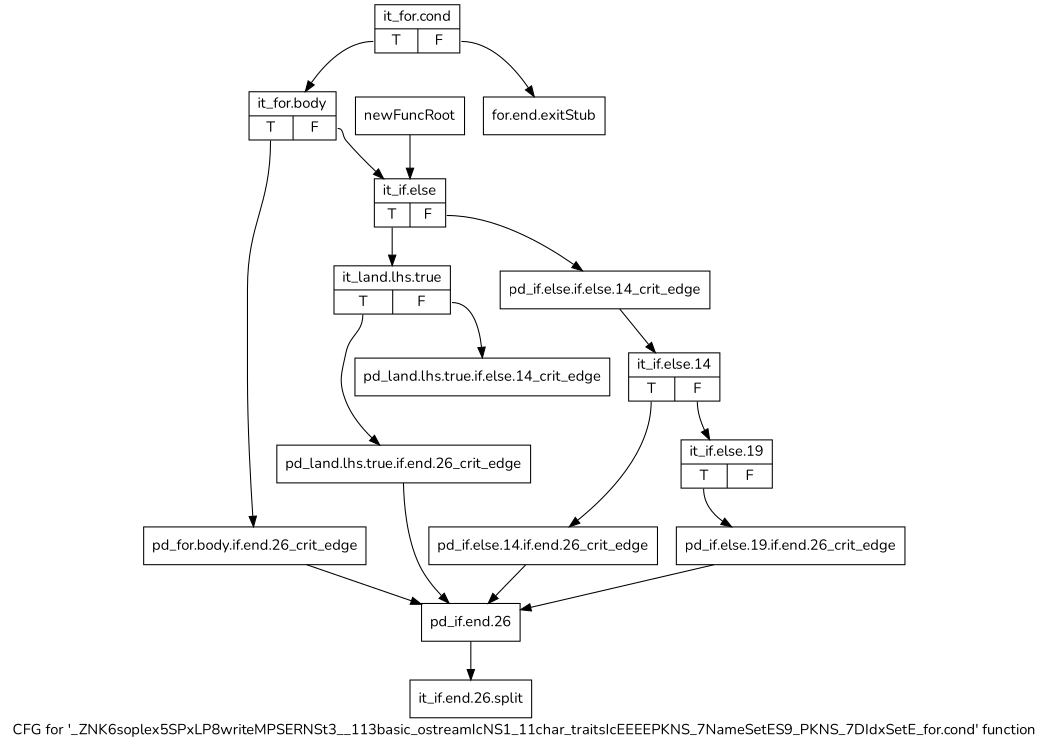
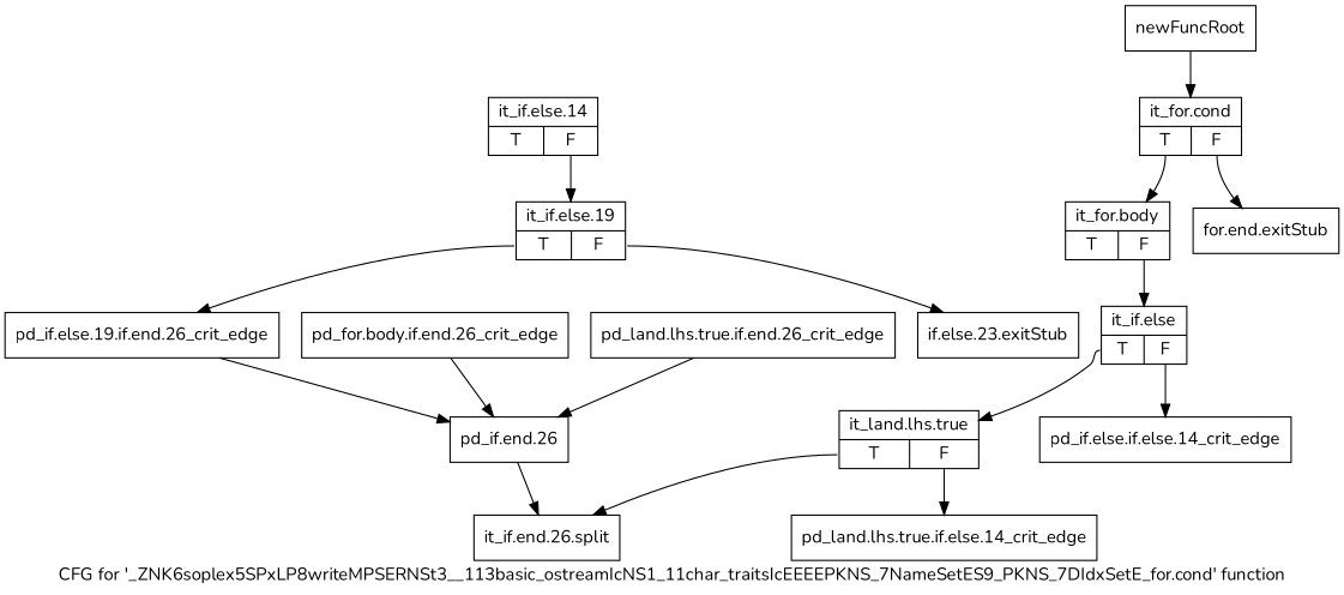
  digraph {
    fontname=Nunito
    label="CFG for '_ZNK6soplex5SPxLP8writeMPSERNSt3__113basic_ostreamIcNS1_11char_traitsIcEEEEPKNS_7NameSetES9_PKNS_7DIdxSetE_for.cond' function"
    node [fontname=Nunito shape=record]
    edge [fontname=Nunito]
    n1 [label="{newFuncRoot}"]
    n2 [label="{it_for.cond|{<s0>T|<s1>F}}"]
    n3 [label="{for.end.exitStub}"]
    n4 [label="{it_for.body|{<s0>T|<s1>F}}"]
    n5 [label="{pd_for.body.if.end.26_crit_edge}"]
    n6 [label="{it_if.else|{<s0>T|<s1>F}}"]
+   n7 [label="{if.else.23.exitStub}"]
    n8 [label="{pd_if.end.26}"]
    n9 [label="{it_land.lhs.true|{<s0>T|<s1>F}}"]
    n10 [label="{pd_if.else.if.else.14_crit_edge}"]
    n11 [label="{it_if.end.26.split}"]
    n12 [label="{pd_land.lhs.true.if.end.26_crit_edge}"]
    n13 [label="{pd_land.lhs.true.if.else.14_crit_edge}"]
    n14 [label="{it_if.else.14|{<s0>T|<s1>F}}"]
-   n15 [label="{pd_if.else.14.if.end.26_crit_edge}"]
    n16 [label="{it_if.else.19|{<s0>T|<s1>F}}"]
    n17 [label="{pd_if.else.19.if.end.26_crit_edge}"]
-   n1 -> n6
+   n1 -> n2
    n2 -> n3 [tailport=s1]
    n2 -> n4 [tailport=s0]
-   n4 -> n5 [tailport=s0]
    n4 -> n6 [tailport=s1]
    n5 -> n8
    n6 -> n9 [tailport=s0]
    n6 -> n10 [tailport=s1]
    n8 -> n11
-   n9 -> n12 [tailport=s0]
+   n9 -> n11 [tailport=s0]
    n9 -> n13 [tailport=s1]
-   n10 -> n14
    n12 -> n8
-   n14 -> n15 [tailport=s0]
    n14 -> n16 [tailport=s1]
-   n15 -> n8
+   n16 -> n7 [tailport=s1]
    n16 -> n17 [tailport=s0]
    n17 -> n8
  }
